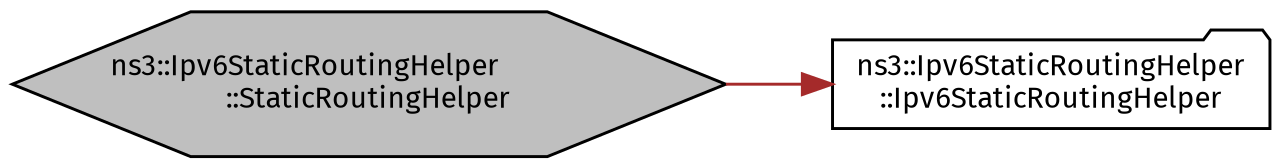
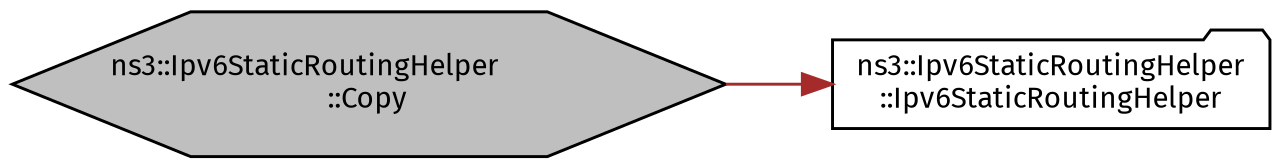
  digraph {
    rankdir=LR
    fontname="Fira Sans"
    node [color=black fontname="Fira Sans" fontsize=10 style=filled]
-   n1 [fillcolor=grey75 fontcolor=black height=0.2 label="ns3::Ipv6StaticRoutingHelper\l::StaticRoutingHelper" shape=hexagon width=0.4]
+   n1 [fillcolor=grey75 fontcolor=black height=0.2 label="ns3::Ipv6StaticRoutingHelper\l::Copy" shape=hexagon width=0.4]
    n2 [fillcolor=white height=0.2 label="ns3::Ipv6StaticRoutingHelper\l::Ipv6StaticRoutingHelper" shape=folder width=0.4]
    n1 -> n2 [color=brown fontname="Fira Sans" fontsize=10 labelfontname=Helvetica labelfontsize=10 style=solid arrowhead=normal]
  }
